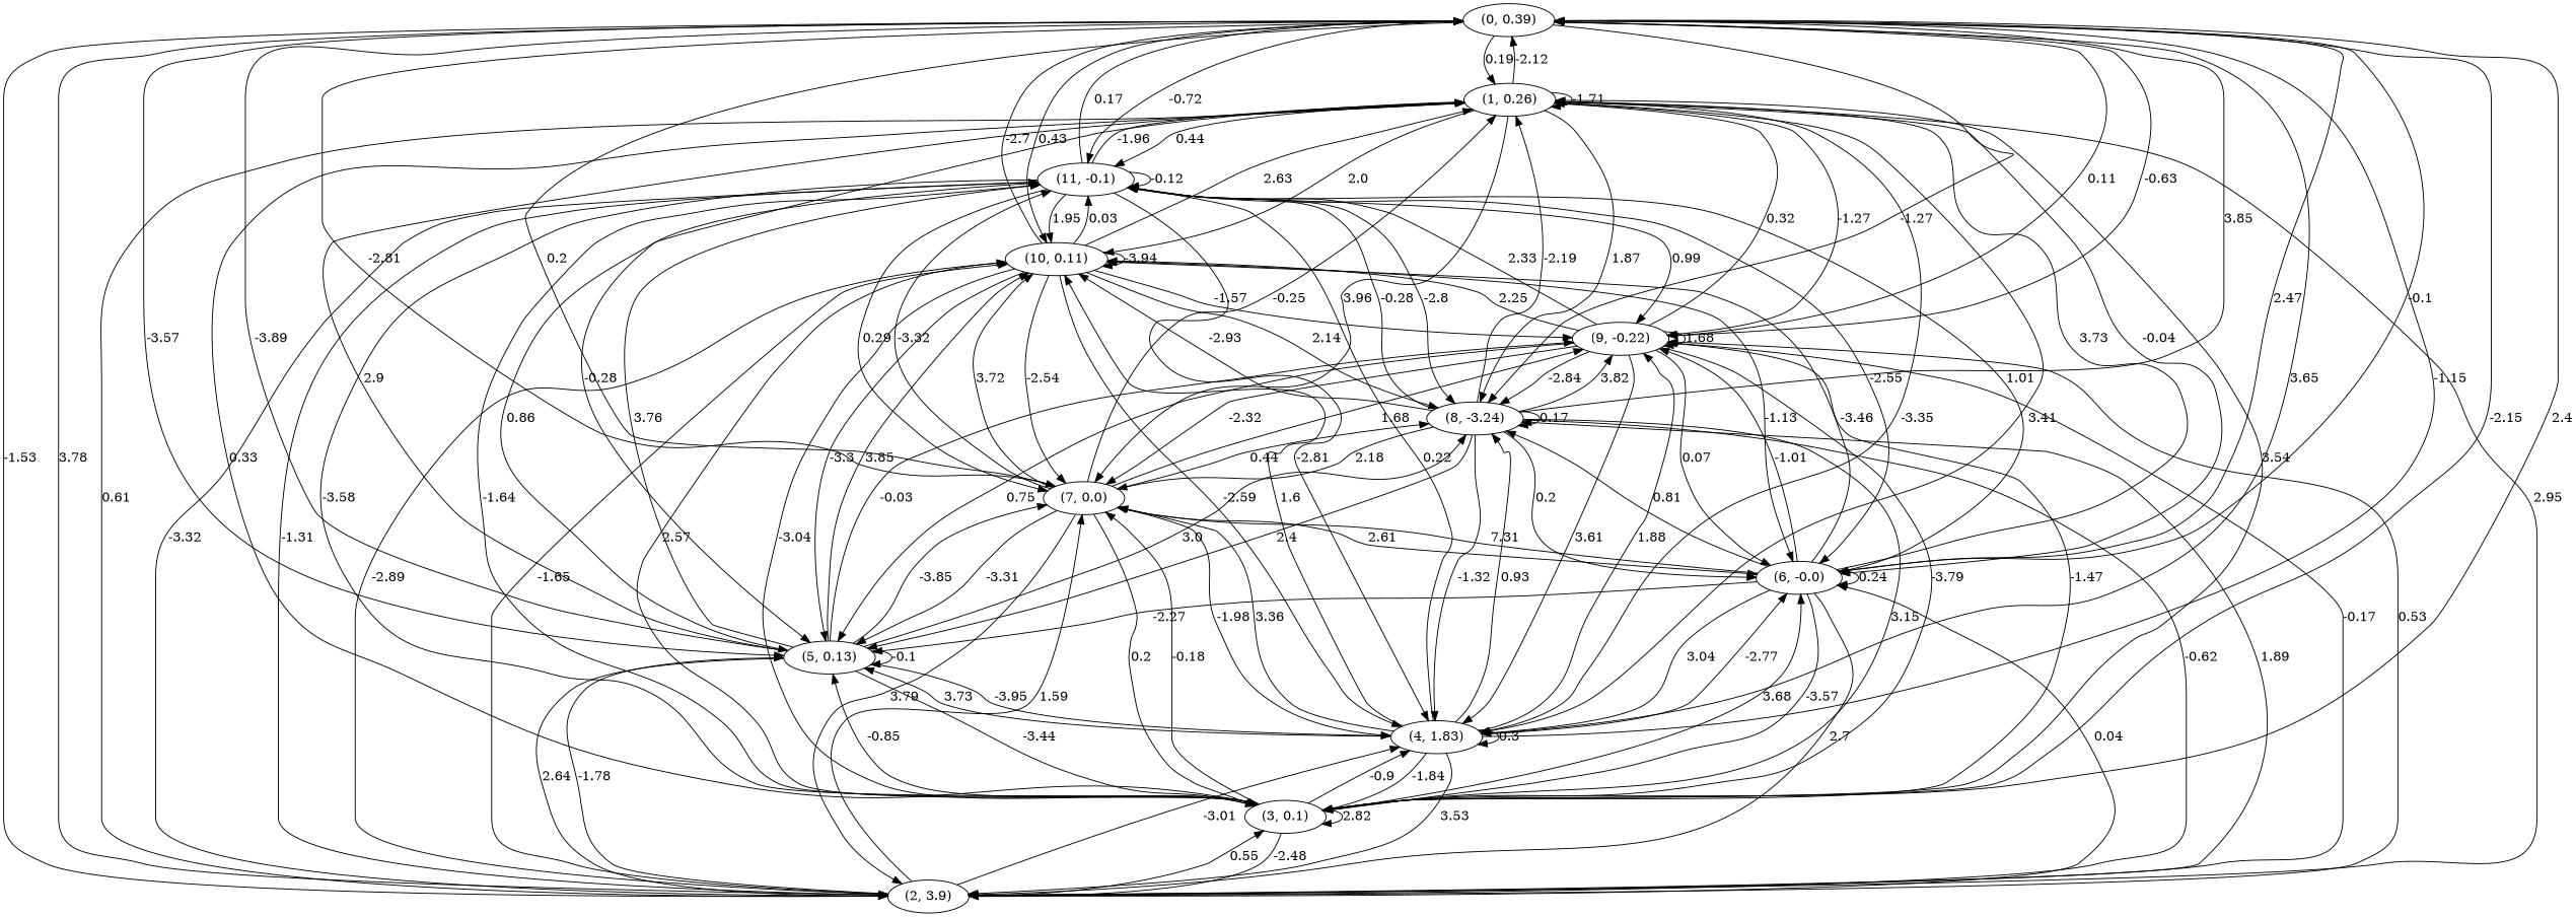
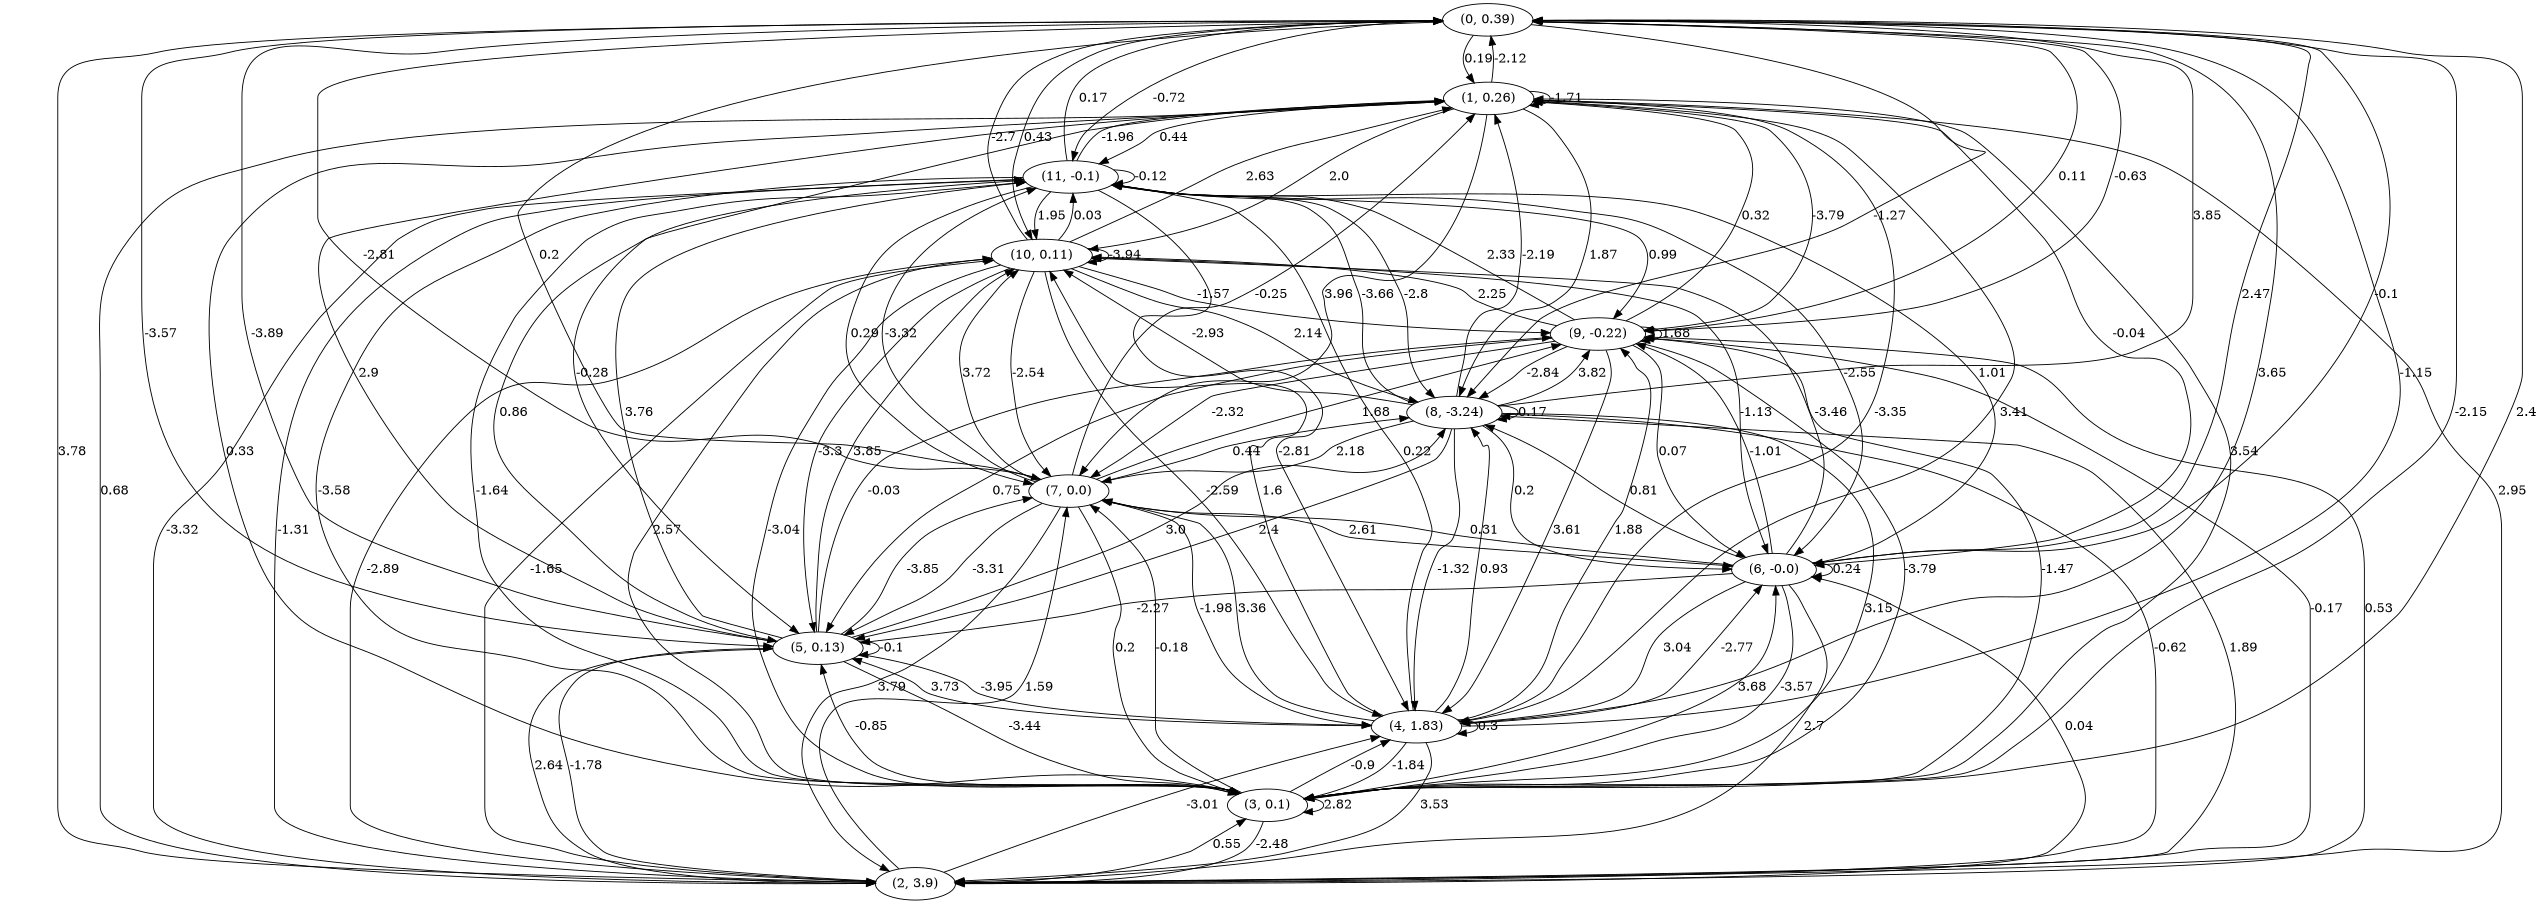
  digraph {
    n1 [label="(0, 0.39)"]
    n2 [label="(1, 0.26)"]
    n3 [label="(2, 3.9)"]
    n4 [label="(3, 0.1)"]
    n5 [label="(4, 1.83)"]
    n6 [label="(5, 0.13)"]
    n7 [label="(6, -0.0)"]
    n8 [label="(7, 0.0)"]
    n9 [label="(8, -3.24)"]
    n10 [label="(9, -0.22)"]
    n11 [label="(10, 0.11)"]
    n12 [label="(11, -0.1)"]
    n1 -> n2 [label=0.19]
-   n1 -> n3 [label=-1.53]
    n1 -> n4 [label=-2.15]
    n1 -> n5 [label=3.65]
    n1 -> n6 [label=-3.57]
    n1 -> n7 [label=2.47]
    n1 -> n8 [label=0.2]
    n1 -> n9 [label=-1.27]
    n1 -> n10 [label=-0.63]
    n1 -> n11 [label=0.43]
    n1 -> n12 [label=-0.72]
    n2 -> n1 [label=-2.12]
    n2 -> n2 [label=-1.71]
    n2 -> n3 [label=2.95]
    n2 -> n4 [label=0.33]
    n2 -> n5 [label=-3.35]
    n2 -> n6 [label=-0.28]
    n2 -> n7 [label=-0.04]
    n2 -> n8 [label=3.96]
    n2 -> n9 [label=1.87]
-   n2 -> n10 [label=-1.27]
+   n2 -> n10 [label=-3.79]
    n2 -> n11 [label=2.0]
    n2 -> n12 [label=0.44]
    n3 -> n1 [label=3.78]
-   n3 -> n2 [label=0.61]
+   n3 -> n2 [label=0.68]
    n3 -> n4 [label=0.55]
    n3 -> n5 [label=-3.01]
    n3 -> n6 [label=-1.78]
    n3 -> n7 [label=0.04]
    n3 -> n8 [label=1.59]
    n3 -> n9 [label=1.89]
    n3 -> n10 [label=0.53]
    n3 -> n11 [label=-1.65]
    n3 -> n12 [label=-1.31]
    n4 -> n1 [label=2.4]
    n4 -> n2 [label=3.54]
    n4 -> n3 [label=-2.48]
    n4 -> n4 [label=2.82]
    n4 -> n5 [label=-0.9]
    n4 -> n6 [label=-0.85]
    n4 -> n7 [label=3.68]
    n4 -> n8 [label=-0.18]
    n4 -> n10 [label=-1.47]
    n4 -> n11 [label=2.57]
    n4 -> n12 [label=-1.64]
    n5 -> n1 [label=-1.15]
    n5 -> n2 [label=3.41]
    n5 -> n3 [label=3.53]
    n5 -> n4 [label=-1.84]
    n5 -> n5 [label=0.3]
    n5 -> n6 [label=3.73]
    n5 -> n7 [label=-2.77]
    n5 -> n8 [label=3.36]
    n5 -> n9 [label=0.93]
    n5 -> n10 [label=1.88]
    n5 -> n11 [label=1.6]
    n5 -> n12 [label=0.22]
    n6 -> n1 [label=-3.89]
    n6 -> n2 [label=2.9]
    n6 -> n3 [label=2.64]
    n6 -> n4 [label=-3.44]
    n6 -> n5 [label=-3.95]
    n6 -> n6 [label=-0.1]
    n6 -> n8 [label=-3.85]
    n6 -> n9 [label=3.0]
    n6 -> n10 [label=-0.03]
    n6 -> n11 [label=3.85]
    n6 -> n12 [label=3.76]
    n7 -> n1 [label=-0.1]
-   n7 -> n2 [label=3.73]
    n7 -> n3 [label=2.7]
    n7 -> n4 [label=-3.57]
    n7 -> n5 [label=3.04]
    n7 -> n6 [label=-2.27]
    n7 -> n7 [label=0.24]
-   n7 -> n8 [label=7.31]
+   n7 -> n8 [label=0.31]
    n7 -> n9 [label=0.81]
    n7 -> n10 [label=-1.01]
    n7 -> n11 [label=-3.46]
    n7 -> n12 [label=1.01]
    n8 -> n1 [label=-2.81]
    n8 -> n2 [label=-0.25]
    n8 -> n3 [label=3.79]
    n8 -> n4 [label=0.2]
    n8 -> n5 [label=-1.98]
    n8 -> n6 [label=-3.31]
    n8 -> n7 [label=2.61]
    n8 -> n9 [label=0.44]
    n8 -> n10 [label=1.68]
    n8 -> n11 [label=3.72]
    n8 -> n12 [label=-3.32]
    n9 -> n1 [label=3.85]
    n9 -> n2 [label=-2.19]
    n9 -> n3 [label=-0.62]
    n9 -> n4 [label=3.15]
    n9 -> n5 [label=-1.32]
    n9 -> n6 [label=2.4]
    n9 -> n7 [label=0.2]
    n9 -> n8 [label=2.18]
    n9 -> n9 [label=0.17]
    n9 -> n10 [label=3.82]
    n9 -> n11 [label=-2.93]
-   n9 -> n12 [label=-0.28]
+   n9 -> n12 [label=-3.66]
    n10 -> n1 [label=0.11]
    n10 -> n2 [label=0.32]
    n10 -> n3 [label=-0.17]
    n10 -> n4 [label=-3.79]
    n10 -> n5 [label=3.61]
    n10 -> n6 [label=0.75]
    n10 -> n7 [label=0.07]
    n10 -> n8 [label=-2.32]
    n10 -> n9 [label=-2.84]
    n10 -> n10 [label=1.68]
    n10 -> n11 [label=2.25]
    n10 -> n12 [label=2.33]
    n11 -> n1 [label=-2.7]
    n11 -> n2 [label=2.63]
    n11 -> n3 [label=-2.89]
    n11 -> n4 [label=-3.04]
    n11 -> n5 [label=-2.59]
    n11 -> n6 [label=-3.3]
    n11 -> n7 [label=-1.13]
    n11 -> n8 [label=-2.54]
    n11 -> n9 [label=2.14]
    n11 -> n10 [label=-1.57]
    n11 -> n11 [label=-3.94]
    n11 -> n12 [label=0.03]
    n12 -> n1 [label=0.17]
    n12 -> n2 [label=-1.96]
    n12 -> n3 [label=-3.32]
    n12 -> n4 [label=-3.58]
    n12 -> n5 [label=-2.81]
    n12 -> n6 [label=0.86]
    n12 -> n7 [label=-2.55]
    n12 -> n8 [label=0.29]
    n12 -> n9 [label=-2.8]
    n12 -> n10 [label=0.99]
    n12 -> n11 [label=1.95]
    n12 -> n12 [label=-0.12]
  }
